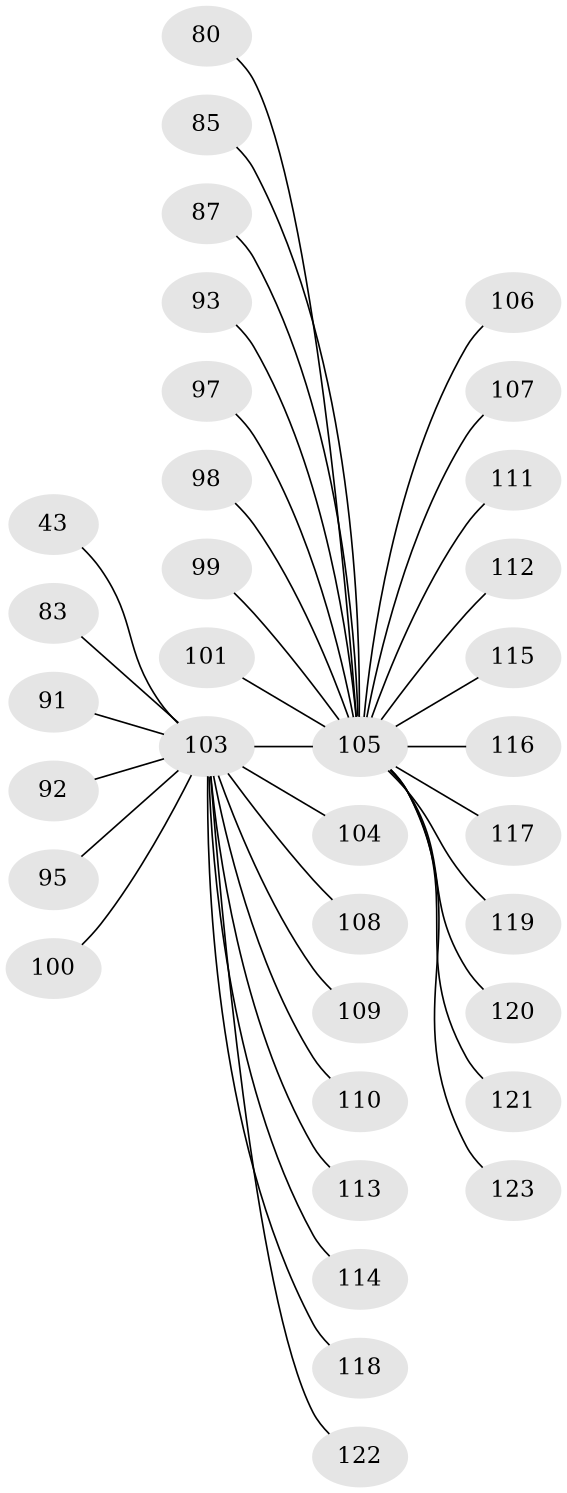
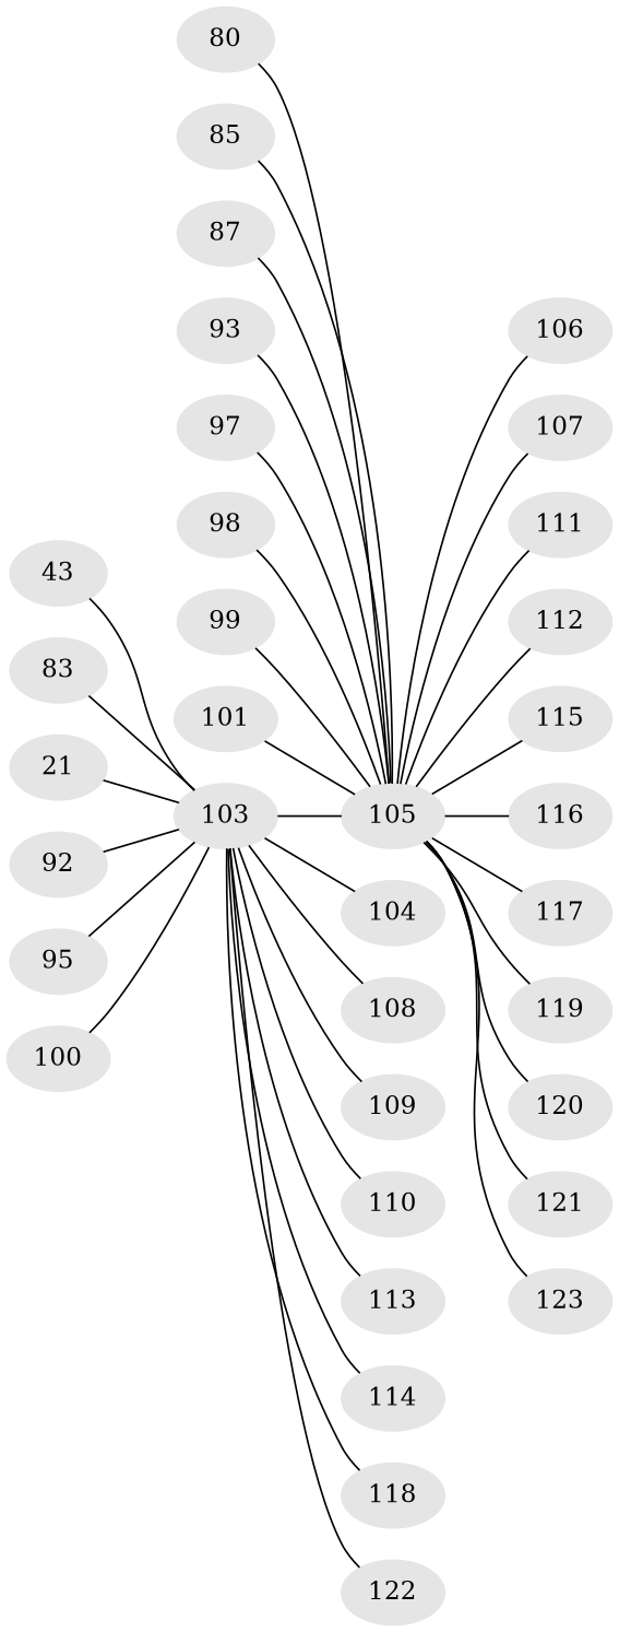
  graph {
    rankdir=LR
    node [color=gray90 style=filled]
    103 [super="+38+102+44+51+54+56+62+78+81+77"]
    105 [super="+84+82+96+16+29+34+43+48+49+61+71+76"]
    104
    108
    109 [super="+21"]
    110
    113 [super="+69"]
    114
    118
    122
    n11 [label=43]
    106
    107
    111 [super="+89"]
    112
    115
    116
    117
    119
    120
    121
    123
    80
    83
    85
    87
-   91
+   91 [label=21]
    92
    93 [super="+32"]
    95
    97
    98 [super="+88"]
    99 [super="+37"]
    100
    101
    103 -- 105 [weight=27]
    103 -- 104
    103 -- 108
    103 -- 109
    103 -- 110
    103 -- 113
    103 -- 114
    103 -- 118
    103 -- 122
    105 -- 106
    105 -- 107
    105 -- 111
    105 -- 112
    105 -- 115
    105 -- 116
    105 -- 117
    105 -- 119
    105 -- 120
    105 -- 121
    105 -- 123
    n11 -- 103
    80 -- 105
    83 -- 103
    85 -- 105
    87 -- 105
    91 -- 103
    92 -- 103
    93 -- 105
    95 -- 103
    97 -- 105
    98 -- 105 [weight=2]
    99 -- 105
    100 -- 103
    101 -- 105
  }
